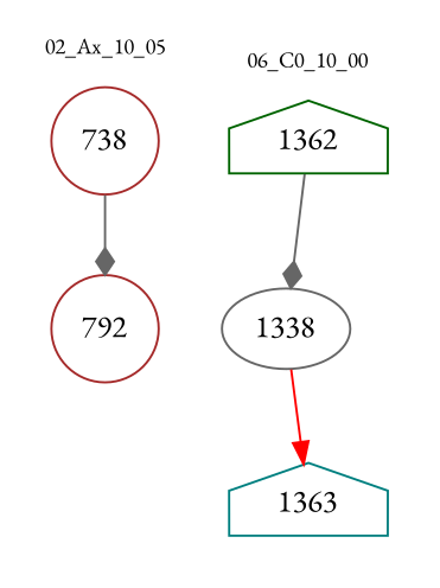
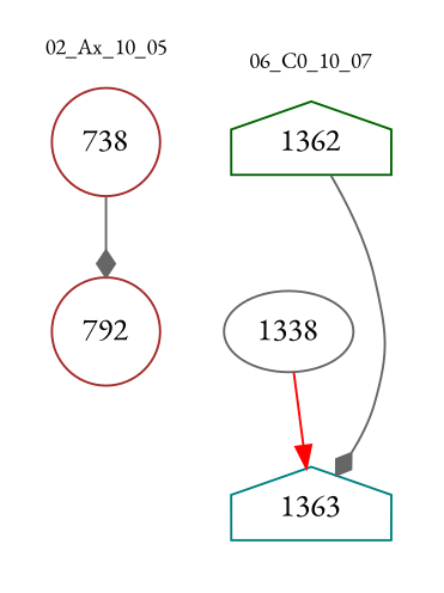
  digraph {
    fontname="EB Garamond"
    node [color=brown fontname="EB Garamond" shape=circle]
    edge [arrowhead=diamond color=gray40 fontname="EB Garamond"]
    n1 [label=738]
    n2 [label=792]
    n3 [color=darkgreen label=1362 shape=house]
    n4 [color=gray40 label=1338 shape=ellipse]
    n5 [color=teal label=1363 shape=house]
    subgraph cluster_1 {
      color=white
      fontsize=10
      label="02_Ax_10_05"
      n1
      n2
    }
    subgraph cluster_2 {
      color=white
      fontsize=10
-     label="06_C0_10_00"
+     label="06_C0_10_07"
      n3
      n4
      n5
    }
    n1 -> n2
-   n3 -> n4
+   n3 -> n5
    n4 -> n5 [arrowhead=normal color=red]
  }
